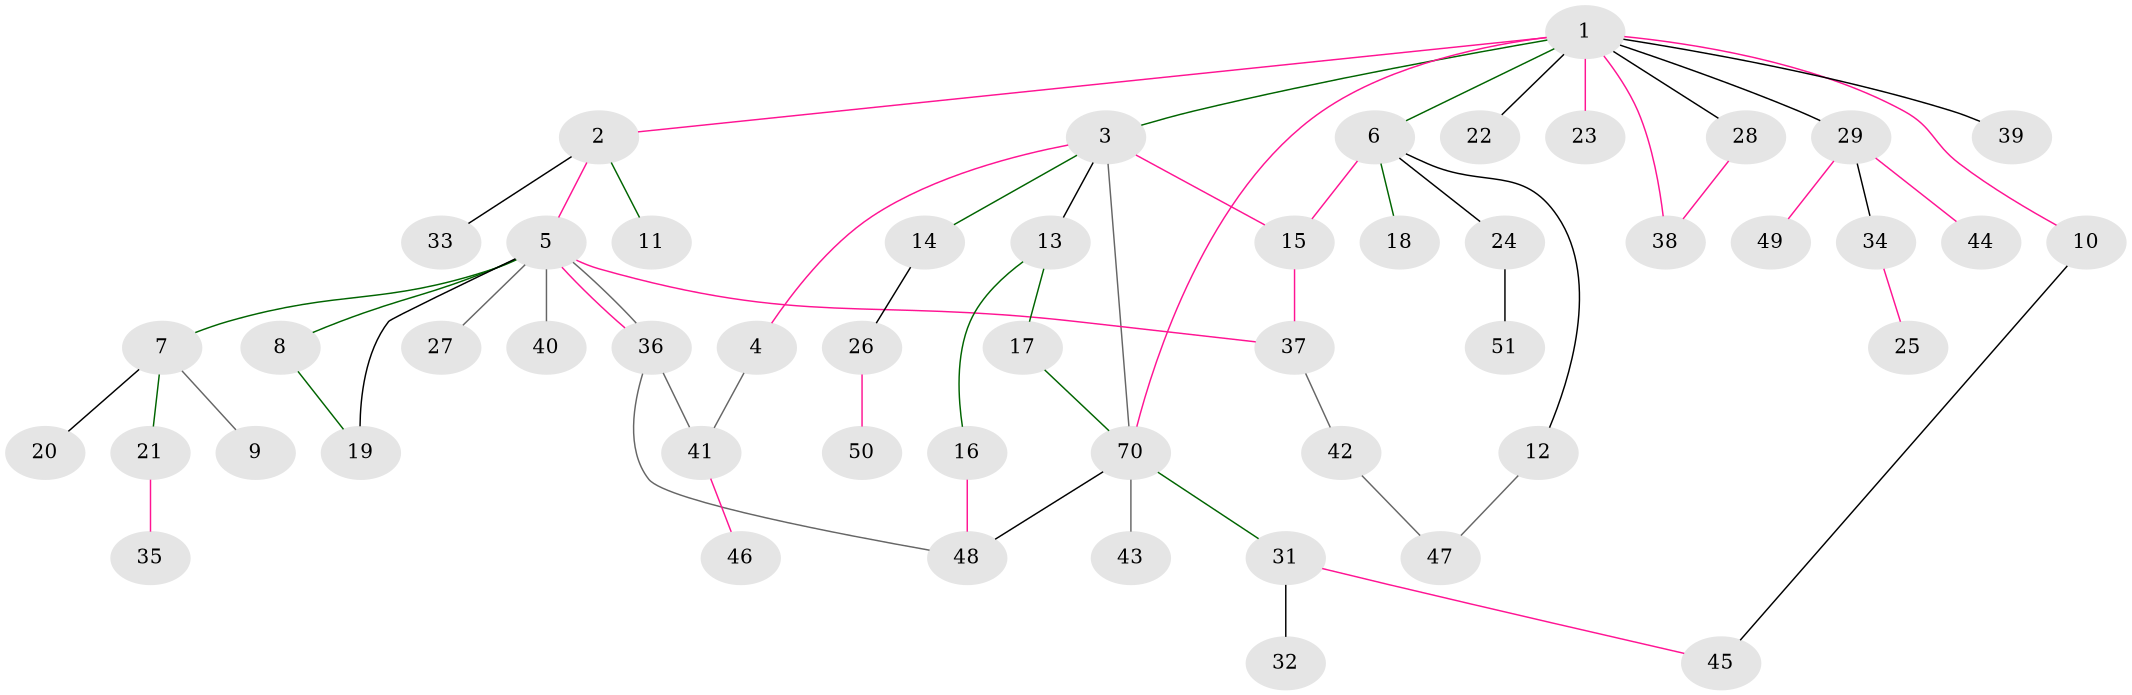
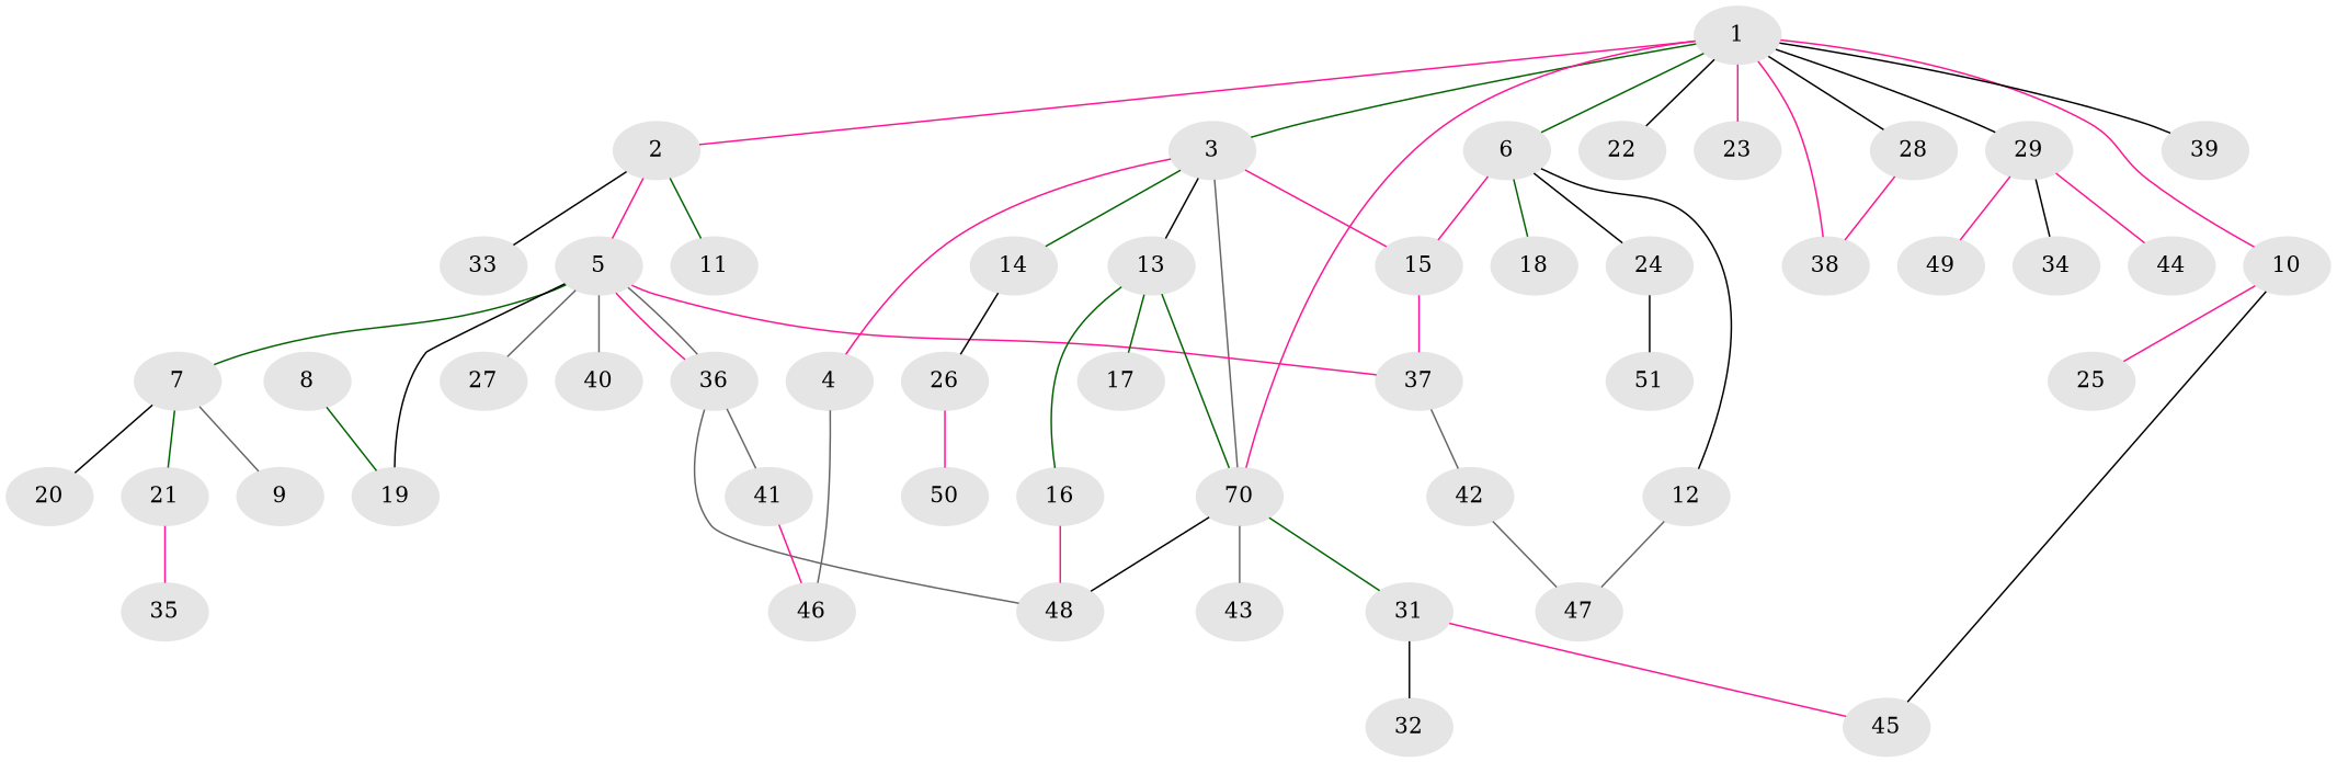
  graph {
    node [color=gray90 style=filled]
    edge [color=deeppink]
    1
    2
    3
    6
    10
    22
    23
    28
    29
    n10 [label=70]
    38
    39
    5
    11
    33
    4
    13
    14
    15
    12
    18
    24
    25
    45
    34
    44
    49
    48
    31
    43
    7
    8
    19
    27
    36
    37
    40
    46
    16
    17
    26
    9
    20
    21
    41
    42
    47
    51
    35
    50
    32
    1 -- 2
    1 -- 3 [color=darkgreen]
    1 -- 6 [color=darkgreen]
    1 -- 10
    1 -- 22 [color=black]
    1 -- 23
    1 -- 28 [color=black]
    1 -- 29 [color=black]
    1 -- n10
    1 -- 38
    1 -- 39 [color=black]
    2 -- 5
    2 -- 11 [color=darkgreen]
    2 -- 33 [color=black]
    3 -- n10 [color=gray40]
    3 -- 4
    3 -- 13 [color=black]
    3 -- 14 [color=darkgreen]
    3 -- 15
    6 -- 15
    6 -- 12 [color=black]
    6 -- 18 [color=darkgreen]
    6 -- 24 [color=black]
-   34 -- 25
+   10 -- 25
    10 -- 45 [color=black]
    28 -- 38
    29 -- 34 [color=black]
    29 -- 44
    29 -- 49
    n10 -- 48 [color=black]
    n10 -- 31 [color=darkgreen]
    n10 -- 43 [color=gray40]
    5 -- 7 [color=darkgreen]
-   5 -- 8 [color=darkgreen]
    5 -- 19 [color=black]
    5 -- 27 [color=gray40]
    5 -- 36
    5 -- 36 [color=gray40]
    5 -- 37
    5 -- 40 [color=gray40]
-   4 -- 41 [color=gray40]
+   4 -- 46 [color=gray40]
    13 -- 16 [color=darkgreen]
    13 -- 17 [color=darkgreen]
    14 -- 26 [color=black]
    15 -- 37
    12 -- 47 [color=gray40]
    24 -- 51 [color=black]
    31 -- 45
    31 -- 32 [color=black]
    7 -- 9 [color=gray40]
    7 -- 20 [color=black]
    7 -- 21 [color=darkgreen]
    8 -- 19 [color=darkgreen]
    36 -- 48 [color=gray40]
    36 -- 41 [color=gray40]
    37 -- 42 [color=gray40]
    16 -- 48
-   17 -- n10 [color=darkgreen]
+   13 -- n10 [color=darkgreen]
    26 -- 50
    21 -- 35
    41 -- 46
    42 -- 47 [color=gray40]
  }
